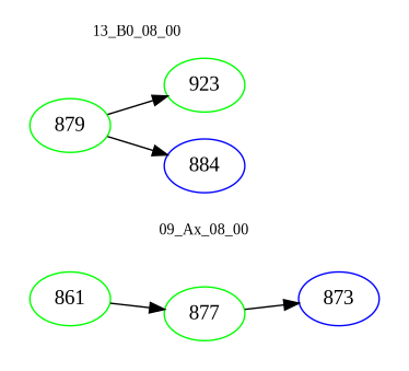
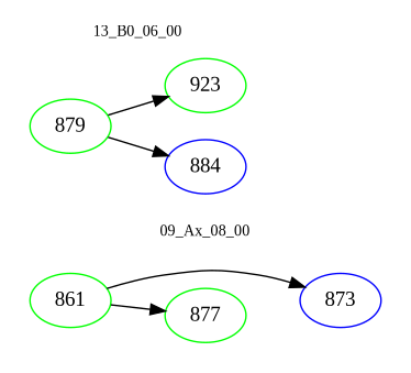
  digraph {
    fontname="Liberation Serif"
    rankdir=LR
    node [color=green fontname="Liberation Serif"]
    edge [color=black fontname="Liberation Serif"]
    n1 [label=861]
    n2 [label=877]
    n3 [color=blue label=873]
    n4 [label=879]
    n5 [color=blue label=884]
    n6 [label=923]
    subgraph cluster_1 {
      color=white
      fontsize=10
      label="09_Ax_08_00"
      n1
      n2
      n3
    }
    subgraph cluster_2 {
      color=white
      fontsize=10
-     label="13_B0_08_00"
+     label="13_B0_06_00"
      n4
      n5
      n6
    }
    n1 -> n2
-   n2 -> n3
+   n1 -> n3
    n4 -> n5
    n4 -> n6
  }
